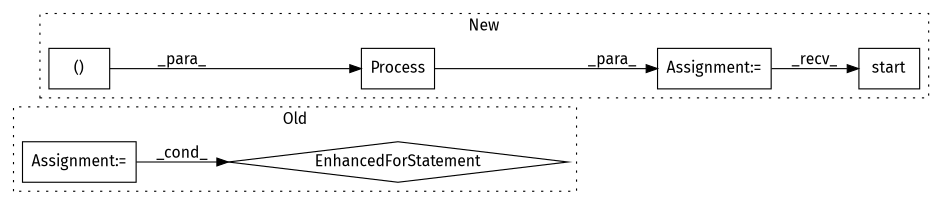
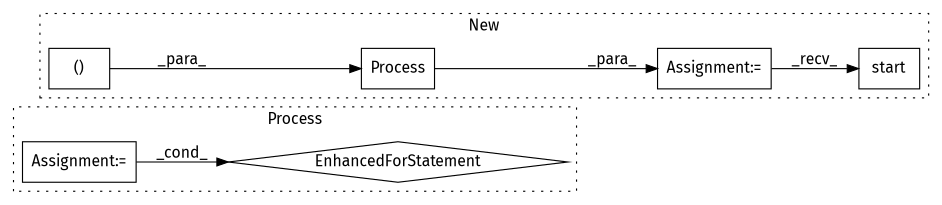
  digraph {
    fontname="Fira Sans"
    rankdir=LR
    node [a=7 fontname="Fira Sans" shape=box]
    edge [fontname="Fira Sans"]
    n1 [a=70 l="57,2" label=EnhancedForStatement s="4505,4624" shape=diamond]
    n2 [l=4 label="Assignment:=" s=4493]
    n3 [a=32 l="8,2" label=Process s="5119,5176"]
    n4 [a=106 l=33 label="()" s=5143]
    n5 [a=32 l=7 label=start s=5197]
    n6 [l=1 label="Assignment:=" s=5118]
    subgraph cluster_1 {
-     label=Old
+     label=Process
      style=dotted
      n1
      n2
    }
    subgraph cluster_2 {
      label=New
      style=dotted
      n3
      n4
      n5
      n6
    }
    n2 -> n1 [label=_cond_]
    n3 -> n6 [label=_para_]
    n4 -> n3 [label=_para_]
    n6 -> n5 [label=_recv_]
  }
